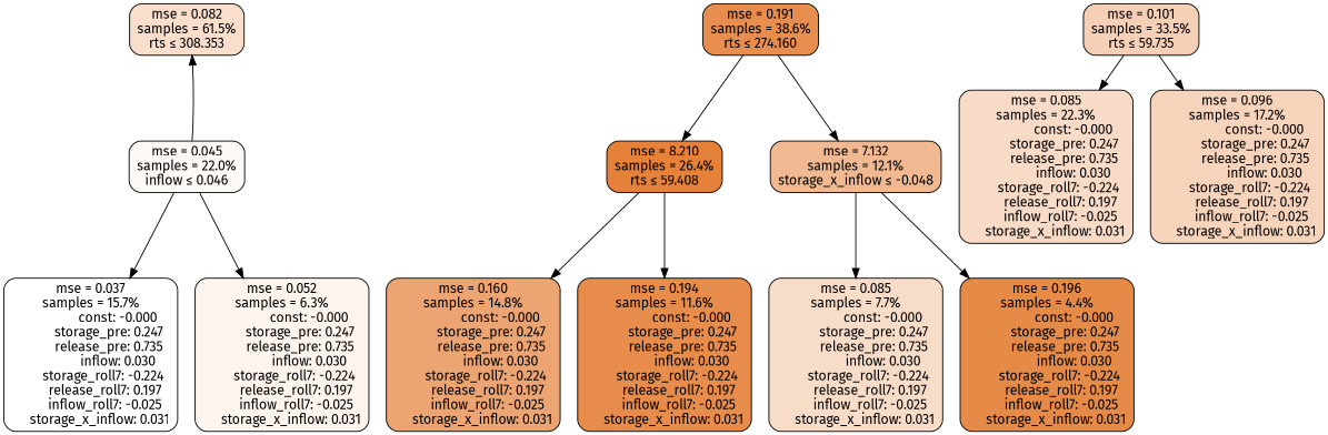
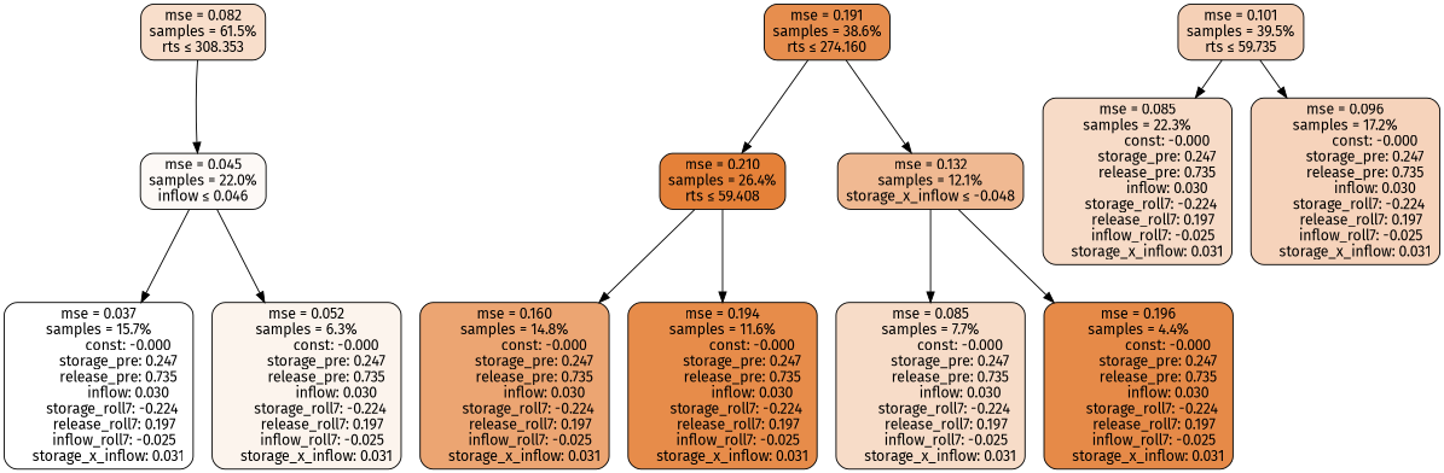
  digraph {
    fontname="Fira Sans"
    node [color=black fontname="Fira Sans" shape=rectangle style="filled, rounded"]
    edge [fontname="Fira Sans"]
    n1 [fillcolor="#f8decb" label="mse = 0.082\nsamples = 61.5%\nrts &le; 308.353"]
    n2 [fillcolor="#fdf9f6" label="mse = 0.045\nsamples = 22.0%\ninflow &le; 0.046"]
    n3 [fillcolor="#e78e4e" label="mse = 0.191\nsamples = 38.6%\nrts &le; 274.160"]
-   n4 [fillcolor="#e58139" label="mse = 8.210\nsamples = 26.4%\nrts &le; 59.408"]
-   n5 [fillcolor="#f0b992" label="mse = 7.132\nsamples = 12.1%\nstorage_x_inflow &le; -0.048"]
-   n6 [fillcolor="#f5d0b6" label="mse = 0.101\nsamples = 33.5%\nrts &le; 59.735"]
+   n4 [fillcolor="#e58139" label="mse = 0.210\nsamples = 26.4%\nrts &le; 59.408"]
+   n5 [fillcolor="#f0b992" label="mse = 0.132\nsamples = 12.1%\nstorage_x_inflow &le; -0.048"]
+   n6 [fillcolor="#f5d0b6" label="mse = 0.101\nsamples = 39.5%\nrts &le; 59.735"]
    n7 [fillcolor="#f7dbc7" label="mse = 0.085\nsamples = 22.3%\n               const: -0.000\n          storage_pre: 0.247\n          release_pre: 0.735\n               inflow: 0.030\n       storage_roll7: -0.224\n        release_roll7: 0.197\n        inflow_roll7: -0.025\n     storage_x_inflow: 0.031"]
    n8 [fillcolor="#f6d3bb" label="mse = 0.096\nsamples = 17.2%\n               const: -0.000\n          storage_pre: 0.247\n          release_pre: 0.735\n               inflow: 0.030\n       storage_roll7: -0.224\n        release_roll7: 0.197\n        inflow_roll7: -0.025\n     storage_x_inflow: 0.031"]
    n9 [fillcolor="#ffffff" label="mse = 0.037\nsamples = 15.7%\n               const: -0.000\n          storage_pre: 0.247\n          release_pre: 0.735\n               inflow: 0.030\n       storage_roll7: -0.224\n        release_roll7: 0.197\n        inflow_roll7: -0.025\n     storage_x_inflow: 0.031"]
    n10 [fillcolor="#fcf4ed" label="mse = 0.052\nsamples = 6.3%\n               const: -0.000\n          storage_pre: 0.247\n          release_pre: 0.735\n               inflow: 0.030\n       storage_roll7: -0.224\n        release_roll7: 0.197\n        inflow_roll7: -0.025\n     storage_x_inflow: 0.031"]
    n11 [fillcolor="#eca572" label="mse = 0.160\nsamples = 14.8%\n               const: -0.000\n          storage_pre: 0.247\n          release_pre: 0.735\n               inflow: 0.030\n       storage_roll7: -0.224\n        release_roll7: 0.197\n        inflow_roll7: -0.025\n     storage_x_inflow: 0.031"]
    n12 [fillcolor="#e78c4a" label="mse = 0.194\nsamples = 11.6%\n               const: -0.000\n          storage_pre: 0.247\n          release_pre: 0.735\n               inflow: 0.030\n       storage_roll7: -0.224\n        release_roll7: 0.197\n        inflow_roll7: -0.025\n     storage_x_inflow: 0.031"]
    n13 [fillcolor="#f7dcc8" label="mse = 0.085\nsamples = 7.7%\n               const: -0.000\n          storage_pre: 0.247\n          release_pre: 0.735\n               inflow: 0.030\n       storage_roll7: -0.224\n        release_roll7: 0.197\n        inflow_roll7: -0.025\n     storage_x_inflow: 0.031"]
    n14 [fillcolor="#e68a48" label="mse = 0.196\nsamples = 4.4%\n               const: -0.000\n          storage_pre: 0.247\n          release_pre: 0.735\n               inflow: 0.030\n       storage_roll7: -0.224\n        release_roll7: 0.197\n        inflow_roll7: -0.025\n     storage_x_inflow: 0.031"]
-   n2 -> n1
+   n1 -> n2
    n2 -> n9
    n2 -> n10
    n3 -> n4
    n3 -> n5
    n4 -> n11
    n4 -> n12
    n5 -> n13
    n5 -> n14
    n6 -> n7
    n6 -> n8
  }
